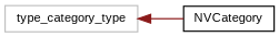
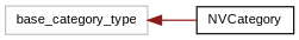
  digraph {
    rankdir=LR
    fontname="Liberation Sans"
    node [fillcolor=white fontname="Liberation Sans" fontsize=10 shape=record style=filled]
-   n1 [color=grey75 height=0.2 label=type_category_type width=0.4]
+   n1 [color=grey75 height=0.2 label=base_category_type width=0.4]
    n2 [color=black height=0.2 label=NVCategory width=0.4]
    n1 -> n2 [color=firebrick4 dir=back fontname="Liberation Sans" fontsize=10 labelfontname=Helvetica labelfontsize=10 style=solid]
  }
